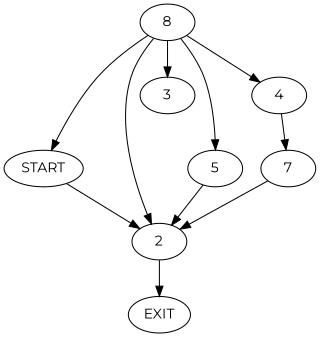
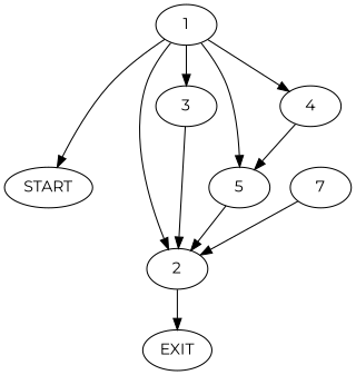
  digraph {
    fontname=Montserrat
    node [fontname=Montserrat]
    edge [fontname=Montserrat]
    n1 [label=START]
-   1 [label=8]
+   1
    2
    3
    4
    5
    n7 [label=EXIT]
    7
    1 -> n1
    1 -> 2
    1 -> 3
    1 -> 4
    1 -> 5
    2 -> n7
-   n1 -> 2
-   4 -> 7
+   3 -> 2
+   4 -> 5
    5 -> 2
    7 -> 2
  }
